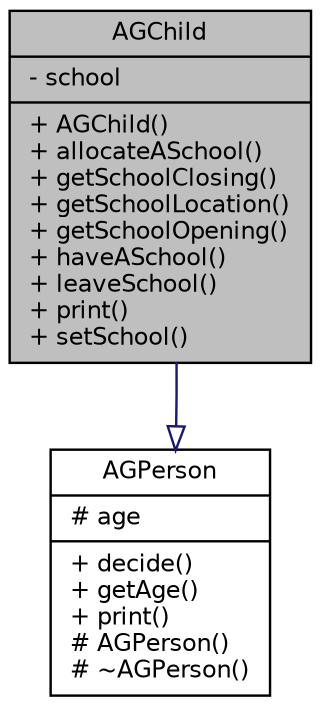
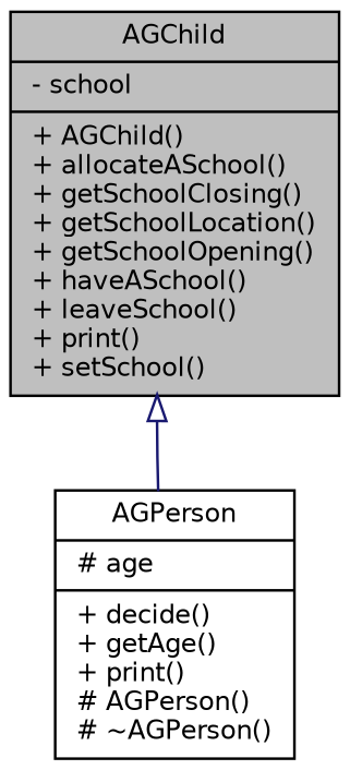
  digraph {
    node [color=black fontname=Helvetica fontsize=10 shape=record style=filled]
    n1 [fillcolor=grey75 fontcolor=black height=0.2 label="{AGChild\n|- school\l|+ AGChild()\l+ allocateASchool()\l+ getSchoolClosing()\l+ getSchoolLocation()\l+ getSchoolOpening()\l+ haveASchool()\l+ leaveSchool()\l+ print()\l+ setSchool()\l}" width=0.4]
    n2 [fillcolor=white height=0.2 label="{AGPerson\n|# age\l|+ decide()\l+ getAge()\l+ print()\l# AGPerson()\l# ~AGPerson()\l}" width=0.4]
-   n2 -> n1 [arrowtail=onormal color=midnightblue dir=back fontname=Helvetica fontsize=10 labelfontname=Helvetica labelfontsize=10 style=solid]
+   n1 -> n2 [arrowtail=onormal color=midnightblue dir=back fontname=Helvetica fontsize=10 labelfontname=Helvetica labelfontsize=10 style=solid]
  }
